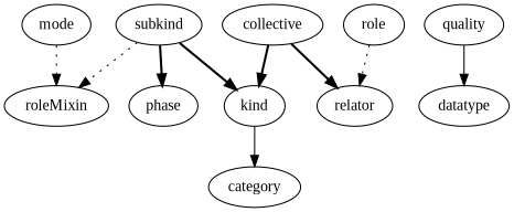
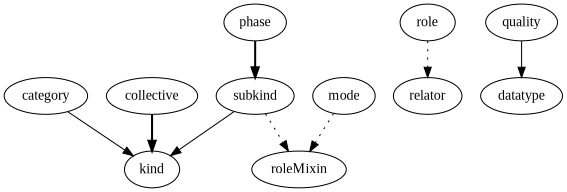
  strict digraph {
    fontname="Liberation Serif"
    node [fontname="Liberation Serif"]
    edge [fontname="Liberation Serif" style=bold]
    subkind
    kind
    phase
    roleMixin
    category
    mode
    collective
    relator
    quality
    datatype
    role
-   subkind -> kind
-   subkind -> phase
+   subkind -> kind [style=solid]
+   phase -> subkind
    subkind -> roleMixin [style=dotted]
-   kind -> category [style=solid]
+   category -> kind [style=solid]
    mode -> roleMixin [style=dotted]
    collective -> kind
-   collective -> relator
    quality -> datatype [style=solid]
    role -> relator [style=dotted]
  }
